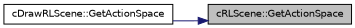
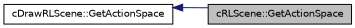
  digraph {
    rankdir=RL
    node [color=black fontname=Helvetica fontsize=10 shape=record style=filled]
    n1 [fillcolor=grey75 fontcolor=black height=0.2 label="cRLScene::GetActionSpace" width=0.4]
    n2 [fillcolor=white height=0.2 label="cDrawRLScene::GetActionSpace" width=0.4]
-   n1 -> n2 [color=midnightblue dir=back fontname=Helvetica fontsize=10 labelfontname=Helvetica labelfontsize=10 style=solid]
+   n2 -> n1 [color=midnightblue dir=back fontname=Helvetica fontsize=10 labelfontname=Helvetica labelfontsize=10 style=solid]
  }
